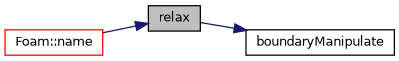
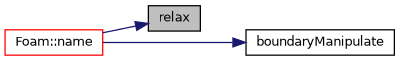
  digraph {
    rankdir=LR
    node [color=black fontname=Helvetica fontsize=10 shape=record]
    edge [color=midnightblue fontname=Helvetica fontsize=10 labelfontname=Helvetica labelfontsize=10 style=solid]
    n1 [fillcolor=grey75 fontcolor=black height=0.2 label=relax style=filled width=0.4]
    n2 [height=0.2 label=boundaryManipulate width=0.4]
    n3 [color=red height=0.2 label="Foam::name" width=0.4]
-   n1 -> n2
+   n3 -> n2
    n3 -> n1
  }
